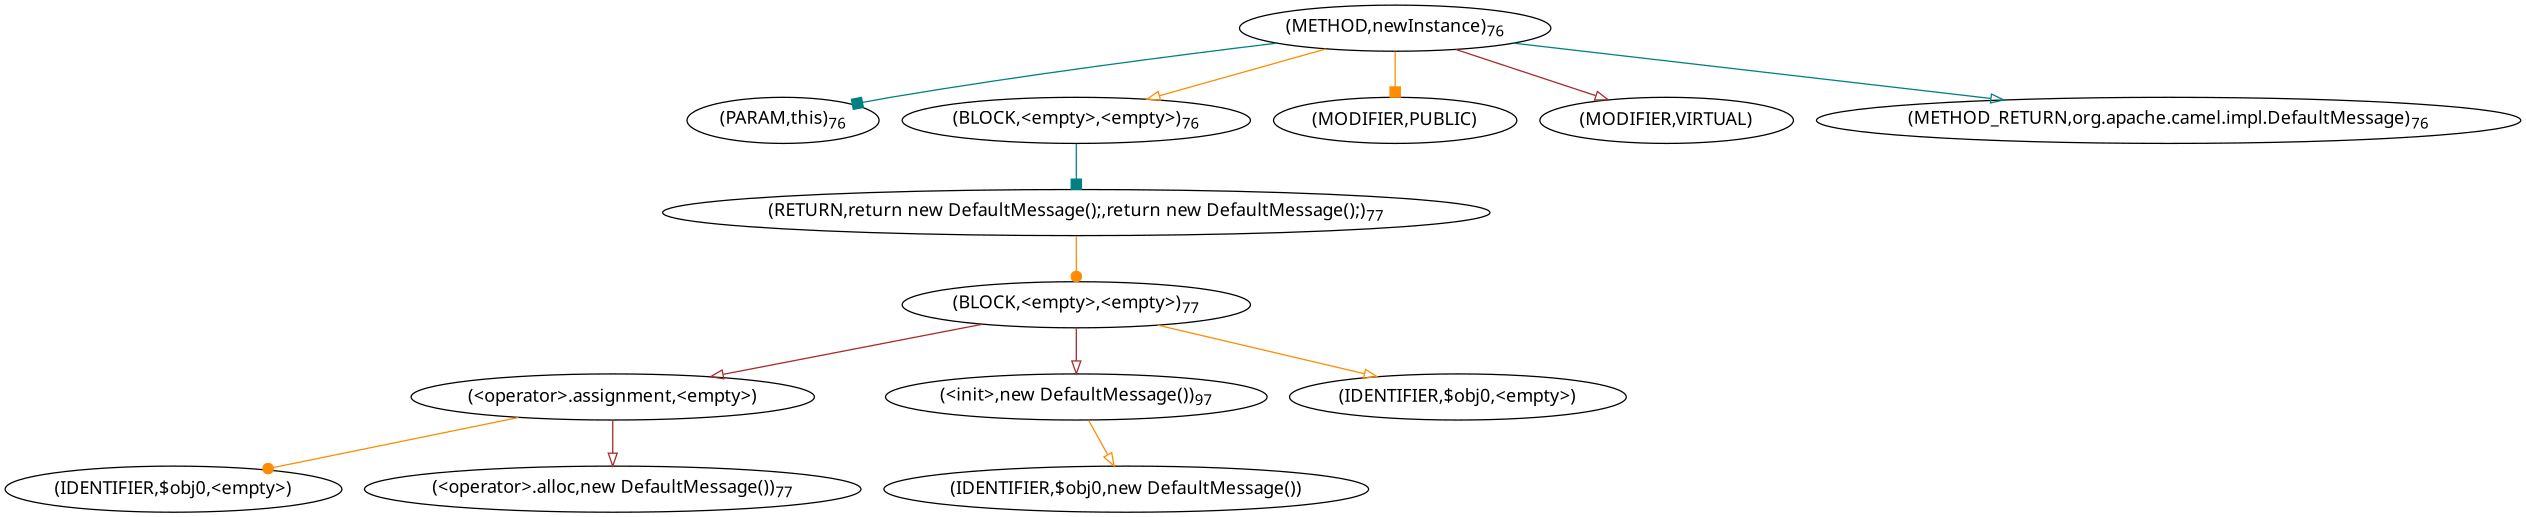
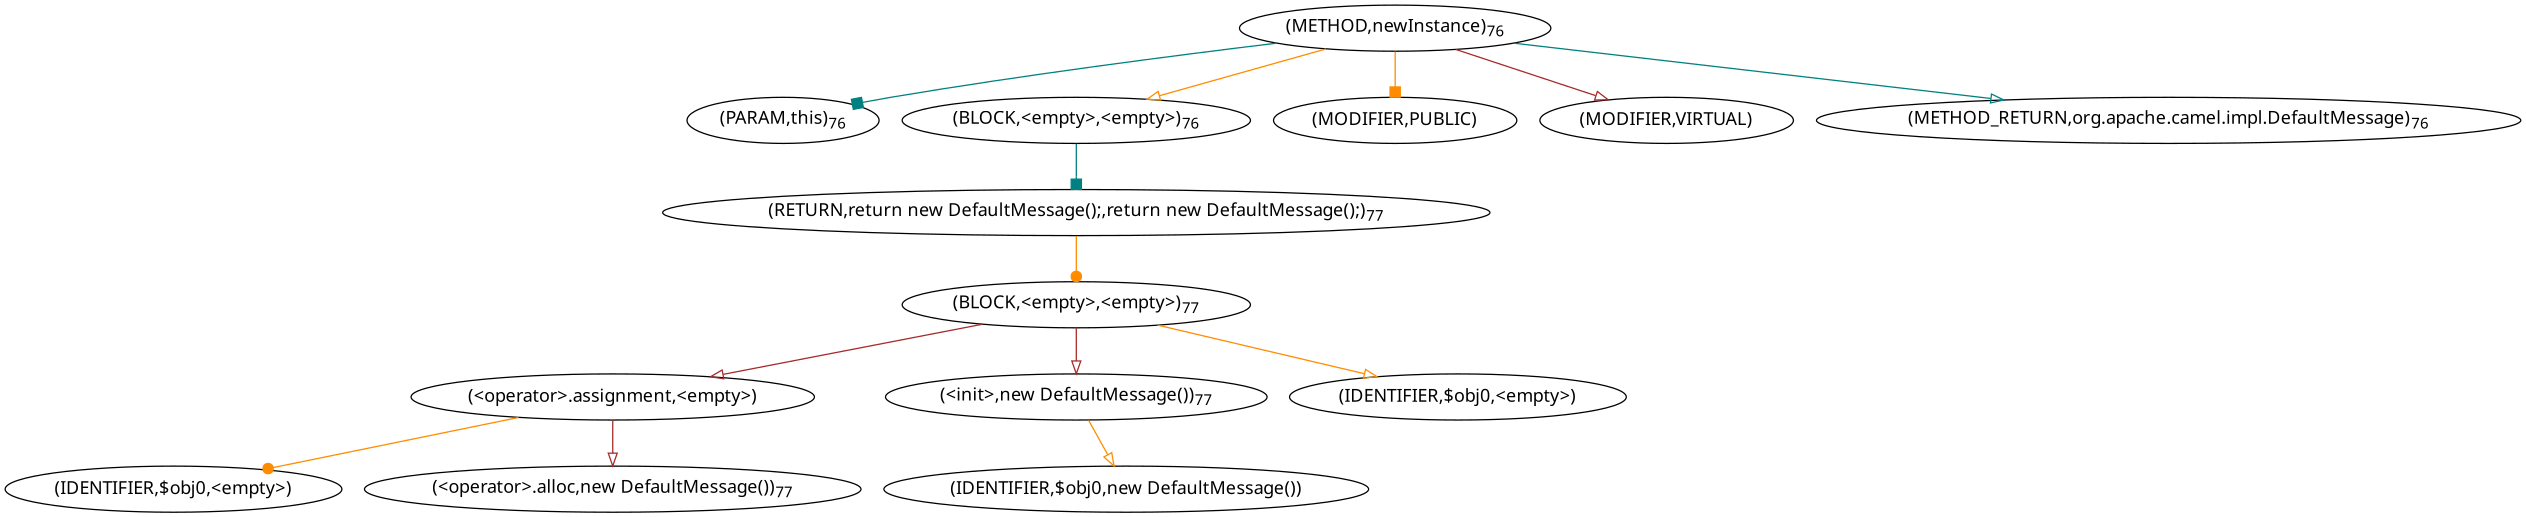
  digraph {
    fontname="Noto Sans"
    node [fontname="Noto Sans"]
    edge [arrowhead=onormal color=darkorange fontname="Noto Sans"]
    n1 [label=<(METHOD,newInstance)<SUB>76</SUB>>]
    n2 [label=<(PARAM,this)<SUB>76</SUB>>]
    n3 [label=<(BLOCK,&lt;empty&gt;,&lt;empty&gt;)<SUB>76</SUB>>]
    n4 [label=<(MODIFIER,PUBLIC)>]
    n5 [label=<(MODIFIER,VIRTUAL)>]
    n6 [label=<(METHOD_RETURN,org.apache.camel.impl.DefaultMessage)<SUB>76</SUB>>]
    n7 [label=<(RETURN,return new DefaultMessage();,return new DefaultMessage();)<SUB>77</SUB>>]
    n8 [label=<(BLOCK,&lt;empty&gt;,&lt;empty&gt;)<SUB>77</SUB>>]
    n9 [label=<(&lt;operator&gt;.assignment,&lt;empty&gt;)>]
-   n10 [label=<(&lt;init&gt;,new DefaultMessage())<SUB>97</SUB>>]
+   n10 [label=<(&lt;init&gt;,new DefaultMessage())<SUB>77</SUB>>]
    n11 [label=<(IDENTIFIER,$obj0,&lt;empty&gt;)>]
    n12 [label=<(IDENTIFIER,$obj0,&lt;empty&gt;)>]
    n13 [label=<(&lt;operator&gt;.alloc,new DefaultMessage())<SUB>77</SUB>>]
    n14 [label=<(IDENTIFIER,$obj0,new DefaultMessage())>]
    n1 -> n2 [arrowhead=box color=teal]
    n1 -> n3
    n1 -> n4 [arrowhead=box]
    n1 -> n5 [color=brown]
    n1 -> n6 [color=teal]
    n3 -> n7 [arrowhead=box color=teal]
    n7 -> n8 [arrowhead=dot]
    n8 -> n9 [color=brown]
    n8 -> n10 [color=brown]
    n8 -> n11
    n9 -> n12 [arrowhead=dot]
    n9 -> n13 [color=brown]
    n10 -> n14
  }
